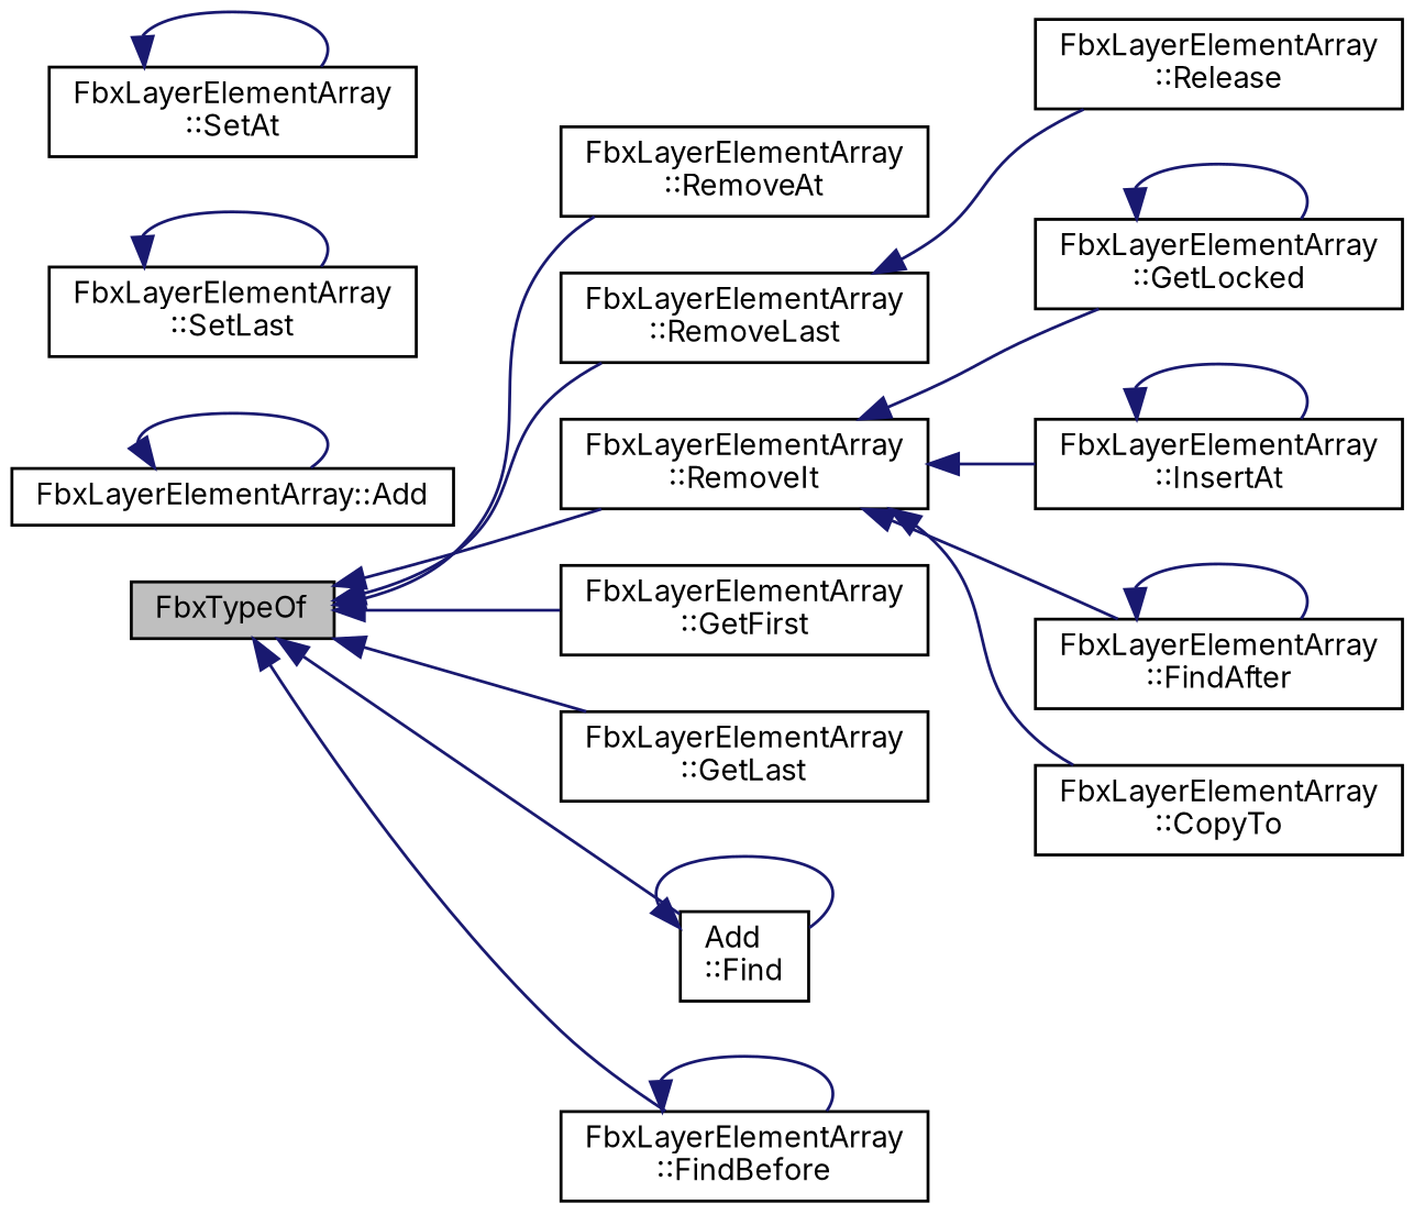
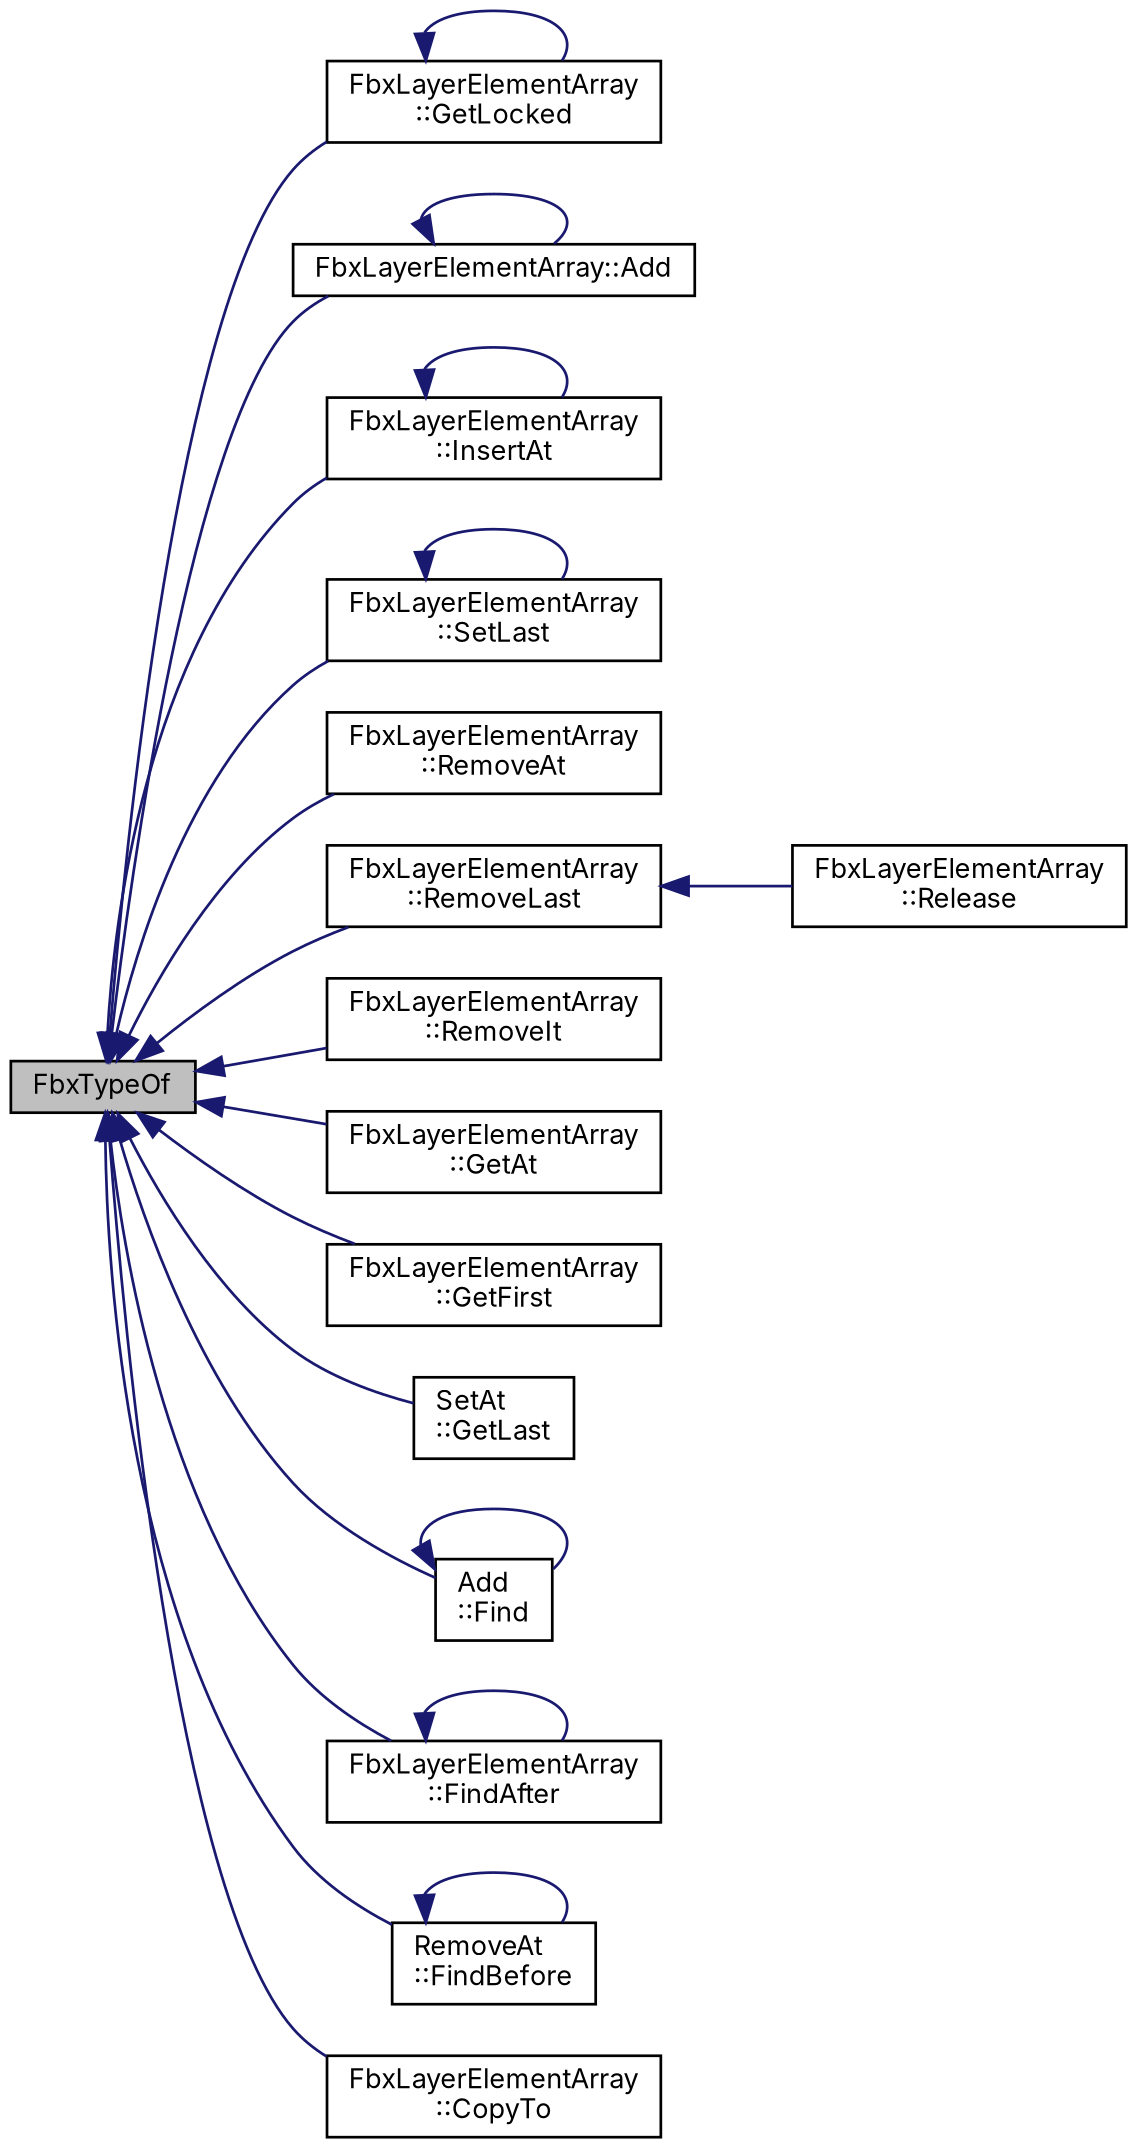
  digraph {
    fontname=Inter
    rankdir=LR
    node [color=black fillcolor=white fontname=Inter fontsize=10 shape=record style=filled]
    edge [color=midnightblue dir=back fontname=Inter fontsize=10 labelfontname=Helvetica labelfontsize=10 style=solid]
    n1 [fillcolor=grey75 fontcolor=black height=0.2 label=FbxTypeOf width=0.4]
    n2 [height=0.2 label="FbxLayerElementArray\l::GetLocked" width=0.4]
    n3 [height=0.2 label="FbxLayerElementArray::Add" width=0.4]
    n4 [height=0.2 label="FbxLayerElementArray\l::InsertAt" width=0.4]
    n5 [height=0.2 label="FbxLayerElementArray\l::SetLast" width=0.4]
    n6 [height=0.2 label="FbxLayerElementArray\l::RemoveAt" width=0.4]
    n7 [height=0.2 label="FbxLayerElementArray\l::RemoveLast" width=0.4]
    n8 [height=0.2 label="FbxLayerElementArray\l::RemoveIt" width=0.4]
+   n9 [height=0.2 label="FbxLayerElementArray\l::GetAt" width=0.4]
    n10 [height=0.2 label="FbxLayerElementArray\l::GetFirst" width=0.4]
-   n11 [height=0.2 label="FbxLayerElementArray\l::GetLast" width=0.4]
+   n11 [height=0.2 label="SetAt\l::GetLast" width=0.4]
    n12 [height=0.2 label="Add\l::Find" width=0.4]
    n13 [height=0.2 label="FbxLayerElementArray\l::FindAfter" width=0.4]
-   n14 [height=0.2 label="FbxLayerElementArray\l::FindBefore" width=0.4]
+   n14 [height=0.2 label="RemoveAt\l::FindBefore" width=0.4]
    n15 [height=0.2 label="FbxLayerElementArray\l::CopyTo" width=0.4]
    n16 [height=0.2 label="FbxLayerElementArray\l::Release" width=0.4]
-   n17 [height=0.2 label="FbxLayerElementArray\l::SetAt" width=0.4]
-   n8 -> n2
-   n8 -> n4
+   n1 -> n2
+   n1 -> n3
+   n1 -> n4
+   n1 -> n5
    n1 -> n6
    n1 -> n7
    n1 -> n8
+   n1 -> n9
    n1 -> n10
    n1 -> n11
    n1 -> n12
-   n8 -> n13
+   n1 -> n13
    n1 -> n14
-   n8 -> n15
+   n1 -> n15
    n2 -> n2
    n3 -> n3
    n4 -> n4
    n5 -> n5
    n7 -> n16
    n12 -> n12
    n13 -> n13
    n14 -> n14
-   n17 -> n17
  }
